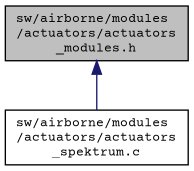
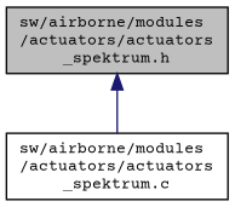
  digraph {
    fontname="Courier Prime"
    node [color=black fontname="Courier Prime" fontsize=10 shape=record style=filled]
-   n1 [fillcolor=grey75 fontcolor=black height=0.2 label="sw/airborne/modules\l/actuators/actuators\l_modules.h" width=0.4]
+   n1 [fillcolor=grey75 fontcolor=black height=0.2 label="sw/airborne/modules\l/actuators/actuators\l_spektrum.h" width=0.4]
    n2 [fillcolor=white height=0.2 label="sw/airborne/modules\l/actuators/actuators\l_spektrum.c" width=0.4]
    n1 -> n2 [color=midnightblue dir=back fontname="Courier Prime" fontsize=10 labelfontname=FreeSans labelfontsize=10 style=solid]
  }
